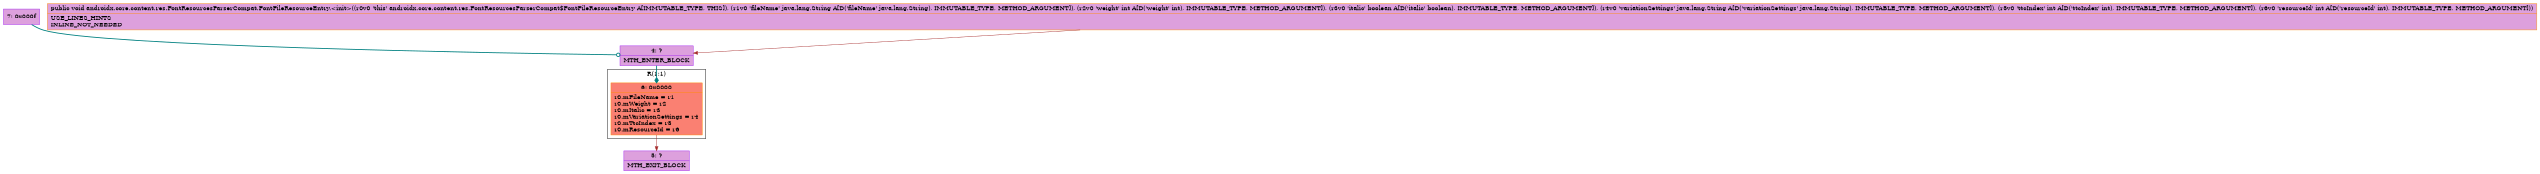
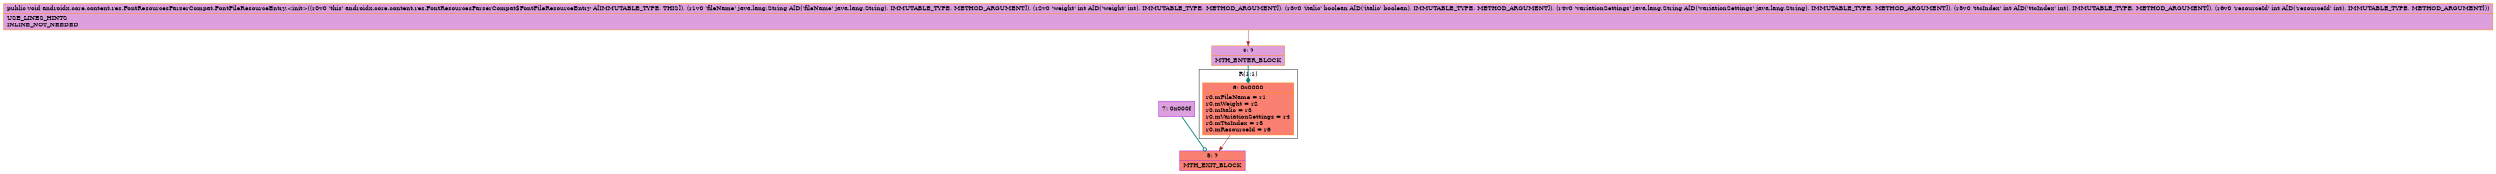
  digraph {
    node [color=purple fillcolor=plum shape=record style=filled]
    edge [arrowhead=normal color=brown style=solid]
    n1 [color=darkorange fillcolor=salmon label="{6\:\ 0x0000|r0.mFileName = r1\lr0.mWeight = r2\lr0.mItalic = r3\lr0.mVariationSettings = r4\lr0.mTtcIndex = r5\lr0.mResourceId = r6\l}"]
-   n2 [label="{5\:\ ?|MTH_EXIT_BLOCK\l}"]
+   n2 [fillcolor=salmon label="{5\:\ ?|MTH_EXIT_BLOCK\l}"]
    n3 [label="{7\:\ 0x000f}"]
-   n4 [label="{4\:\ ?|MTH_ENTER_BLOCK\l}"]
+   n4 [color=darkorange label="{4\:\ ?|MTH_ENTER_BLOCK\l}"]
    n5 [color=darkorange label="{public void androidx.core.content.res.FontResourcesParserCompat.FontFileResourceEntry.\<init\>((r0v0 'this' androidx.core.content.res.FontResourcesParserCompat$FontFileResourceEntry A[IMMUTABLE_TYPE, THIS]), (r1v0 'fileName' java.lang.String A[D('fileName' java.lang.String), IMMUTABLE_TYPE, METHOD_ARGUMENT]), (r2v0 'weight' int A[D('weight' int), IMMUTABLE_TYPE, METHOD_ARGUMENT]), (r3v0 'italic' boolean A[D('italic' boolean), IMMUTABLE_TYPE, METHOD_ARGUMENT]), (r4v0 'variationSettings' java.lang.String A[D('variationSettings' java.lang.String), IMMUTABLE_TYPE, METHOD_ARGUMENT]), (r5v0 'ttcIndex' int A[D('ttcIndex' int), IMMUTABLE_TYPE, METHOD_ARGUMENT]), (r6v0 'resourceId' int A[D('resourceId' int), IMMUTABLE_TYPE, METHOD_ARGUMENT]))  | USE_LINES_HINTS\lINLINE_NOT_NEEDED\l}"]
    subgraph cluster_1 {
      label="R(1:1)"
      n1
    }
    n1 -> n2
-   n3 -> n4 [arrowhead=odot color=teal style=bold]
+   n3 -> n2 [arrowhead=odot color=teal style=bold]
    n4 -> n1 [arrowhead=diamond color=teal style=bold]
    n5 -> n4
  }
